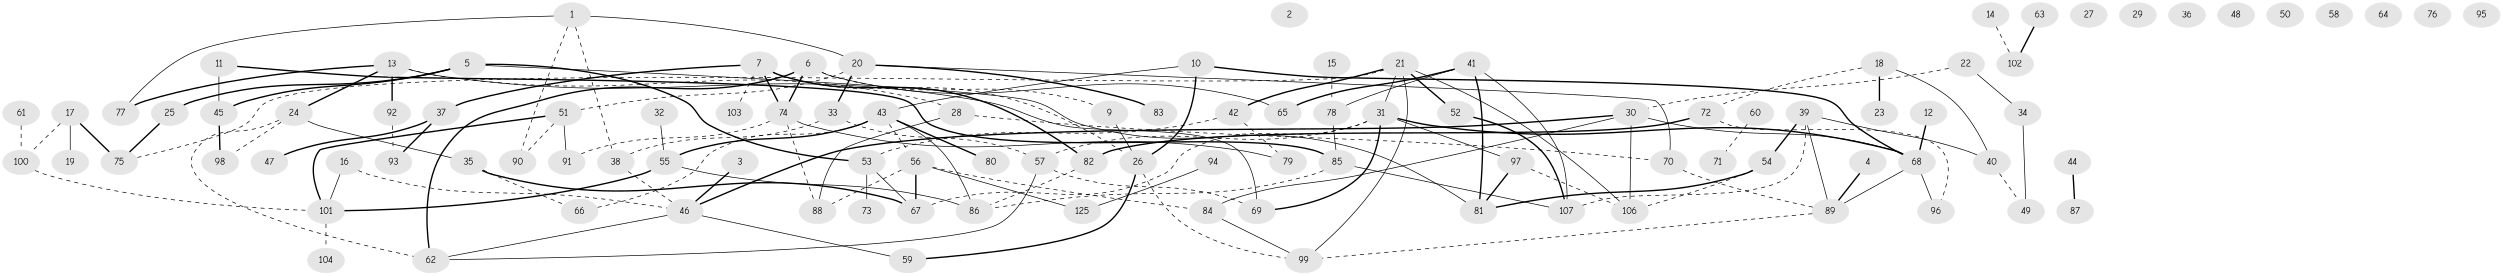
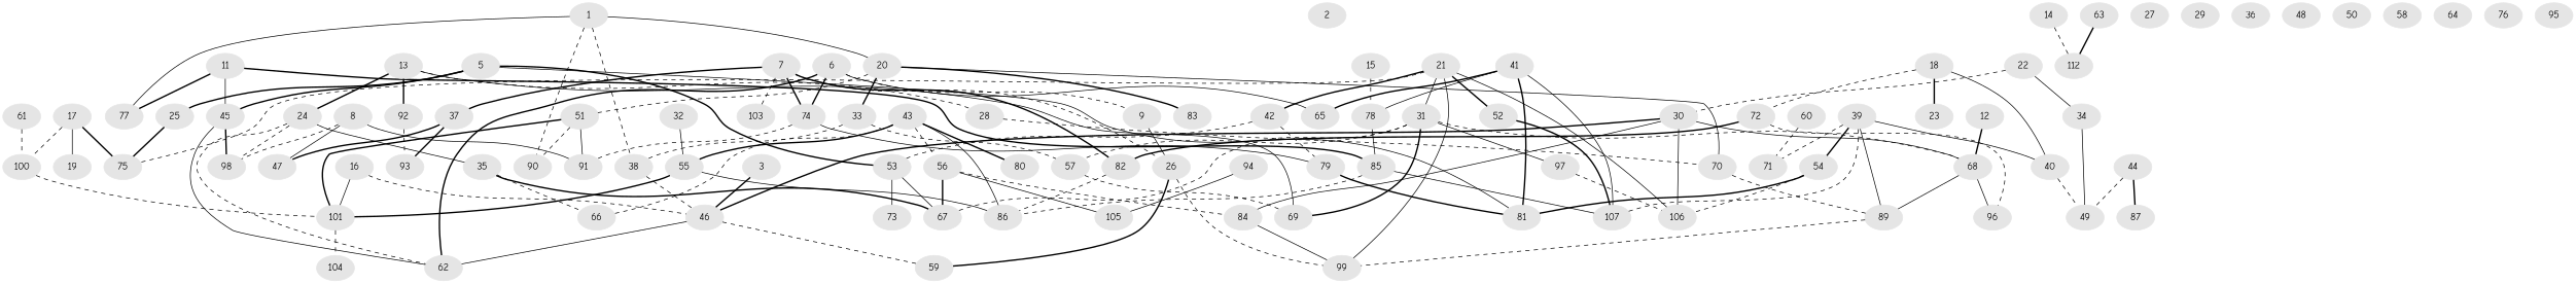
  graph {
    fontname="Comic Neue"
    node [color=gray90 fontname="Comic Neue" style=filled]
    edge [fontname="Comic Neue" style=dashed]
    1
    20
    38
    77
    90
    33
    51
    70
    83
    46
    2
    3
    62
    59
-   4
    89
    99
    5
    25
    45
    53
    81
    75
    98
    67
    73
    6
    9
    65
    74
    26
    91
-   88
    79
    7
    37
    82
    103
    47
    93
    86
-   10
+   8
    43
    68
    55
    66
    56
    80
    96
    11
    85
    107
    12
    13
    24
    28
    69
    92
    35
    14
-   102
+   102 [label=112]
    15
    78
    16
    101
    104
    17
    19
    100
    18
    23
    40
    72
    49
    57
    21
    42
    52
    106
    31
    22
    30
    34
    84
    27
    29
    97
    32
    36
    39
    54
    71
    41
-   105 [label=125]
+   105
    44
    87
    48
    50
    58
    60
    61
    63
    64
    76
    94
    95
    1 -- 20 [style=solid]
    1 -- 38
    1 -- 77 [style=solid]
    1 -- 90
    20 -- 33 [style=bold]
    20 -- 51
    20 -- 70 [style=solid]
    20 -- 83 [style=bold]
    38 -- 46
    33 -- 38
    33 -- 57
    51 -- 90
    51 -- 91 [style=solid]
    51 -- 101 [style=bold]
    70 -- 89
    46 -- 62 [style=solid]
-   46 -- 59 [style=solid]
+   46 -- 59
    3 -- 46 [style=bold]
-   4 -- 89 [style=bold]
    89 -- 99
    5 -- 25 [style=bold]
    5 -- 45 [style=bold]
    5 -- 53 [style=bold]
    5 -- 81 [style=solid]
    25 -- 75 [style=bold]
-   57 -- 62 [style=solid]
+   45 -- 62 [style=solid]
    45 -- 98 [style=bold]
    53 -- 67 [style=solid]
    53 -- 73 [style=solid]
    6 -- 62 [style=bold]
    6 -- 9
    6 -- 65 [style=solid]
    6 -- 74 [style=bold]
    9 -- 26 [style=solid]
    74 -- 91
-   74 -- 88
    74 -- 79 [style=solid]
    26 -- 59 [style=bold]
    26 -- 99
-   97 -- 81 [style=bold]
+   79 -- 81 [style=bold]
    7 -- 74 [style=bold]
    7 -- 26
    7 -- 37 [style=bold]
    7 -- 82 [style=bold]
    7 -- 103
    37 -- 47 [style=bold]
    37 -- 93 [style=bold]
    82 -- 86
-   10 -- 26 [style=bold]
-   10 -- 43 [style=solid]
-   10 -- 68 [style=bold]
+   8 -- 98
+   8 -- 91 [style=solid]
+   8 -- 47 [style=solid]
    43 -- 86 [style=solid]
    43 -- 55 [style=bold]
    43 -- 66
    43 -- 56
    43 -- 80 [style=bold]
    68 -- 89 [style=solid]
    68 -- 96 [style=solid]
    55 -- 86 [style=solid]
    55 -- 101 [style=bold]
    56 -- 67 [style=bold]
-   56 -- 88
    56 -- 84
    56 -- 105 [style=solid]
-   13 -- 77 [style=bold]
+   11 -- 77 [style=bold]
    11 -- 45 [style=solid]
    11 -- 85 [style=bold]
    85 -- 86
    85 -- 107 [style=solid]
    12 -- 68 [style=bold]
    13 -- 24 [style=bold]
    13 -- 28
    13 -- 69 [style=solid]
    13 -- 92 [style=bold]
    24 -- 62
    24 -- 98
    24 -- 35 [style=solid]
    28 -- 70
-   28 -- 88 [style=solid]
    92 -- 93
    35 -- 67 [style=bold]
    35 -- 66
    14 -- 102
    15 -- 78
    78 -- 85 [style=solid]
    16 -- 46
    16 -- 101 [style=solid]
    101 -- 104
    17 -- 75 [style=bold]
    17 -- 19 [style=solid]
    17 -- 100
    100 -- 101
    18 -- 23 [style=bold]
    18 -- 40 [style=solid]
    18 -- 72
    40 -- 49
    72 -- 82 [style=bold]
    72 -- 96
    57 -- 69
    21 -- 99 [style=solid]
    21 -- 75
    21 -- 42 [style=bold]
    21 -- 52 [style=bold]
    21 -- 106 [style=solid]
    21 -- 31 [style=solid]
    42 -- 53
    42 -- 79
    52 -- 107 [style=bold]
    31 -- 67
-   31 -- 68 [style=bold]
+   31 -- 68
    31 -- 69 [style=bold]
    31 -- 57
    31 -- 97 [style=solid]
    22 -- 30
    22 -- 34 [style=solid]
    30 -- 46 [style=bold]
    30 -- 68 [style=solid]
    30 -- 106 [style=solid]
    30 -- 84 [style=solid]
    34 -- 49 [style=solid]
    84 -- 99 [style=solid]
    97 -- 106
    32 -- 55 [style=solid]
    39 -- 89 [style=solid]
    39 -- 107
    39 -- 40 [style=solid]
    39 -- 54 [style=bold]
+   39 -- 71
    54 -- 81 [style=bold]
    54 -- 106
    41 -- 81 [style=bold]
    41 -- 65 [style=bold]
    41 -- 107 [style=solid]
    41 -- 78 [style=solid]
+   44 -- 49
    44 -- 87 [style=bold]
    60 -- 71
    61 -- 100
    63 -- 102 [style=bold]
    94 -- 105 [style=solid]
  }
